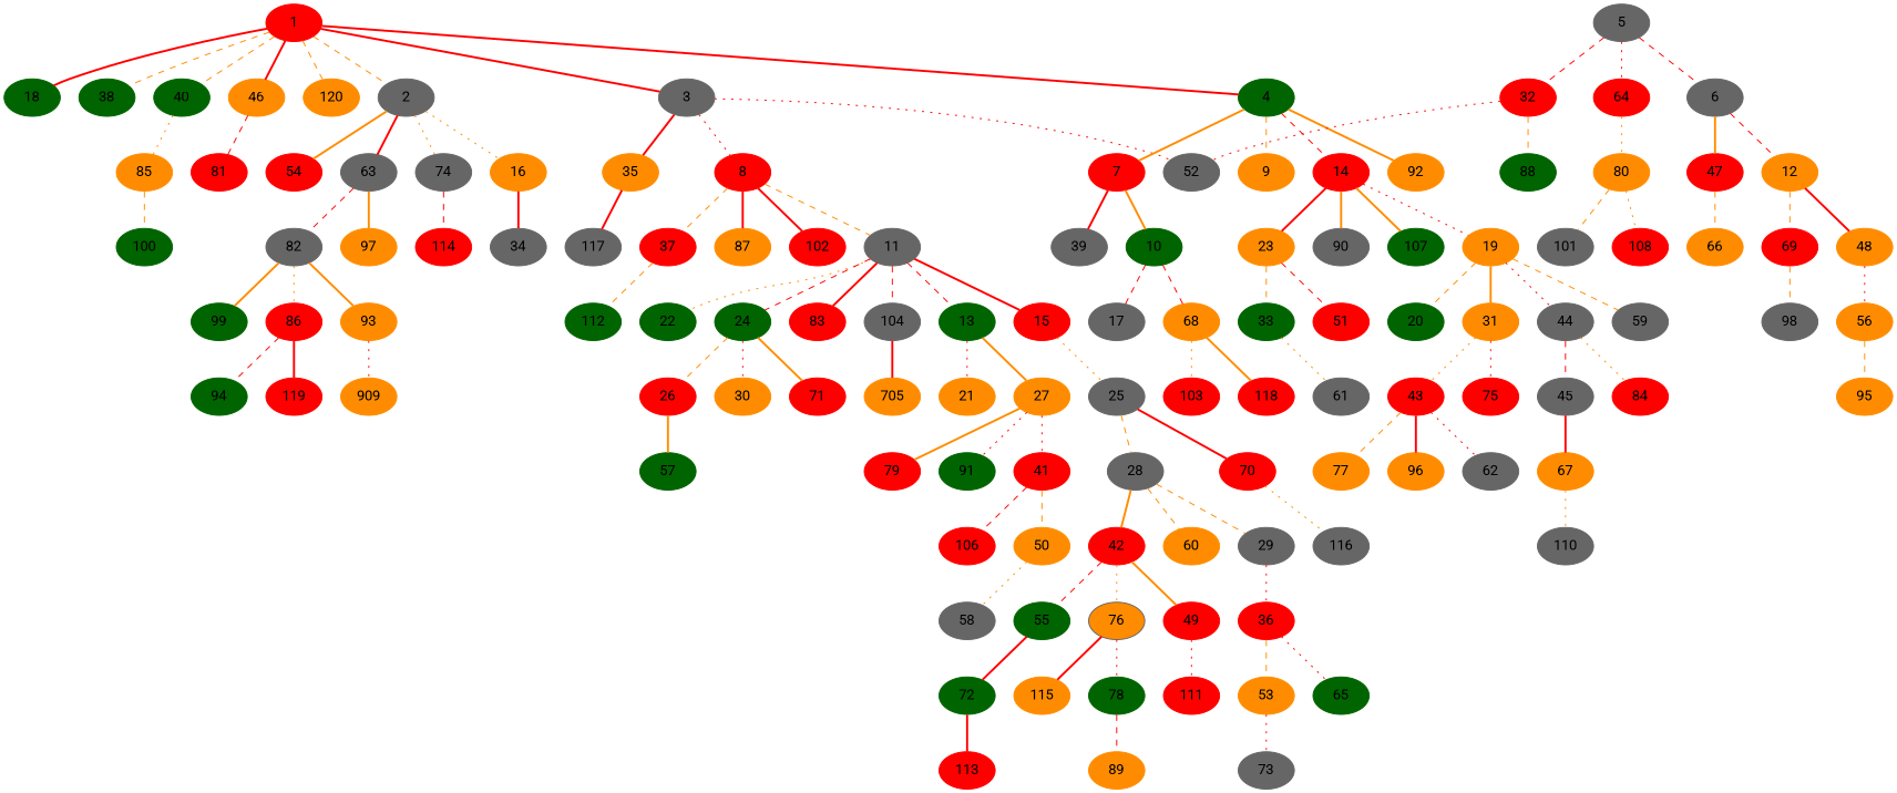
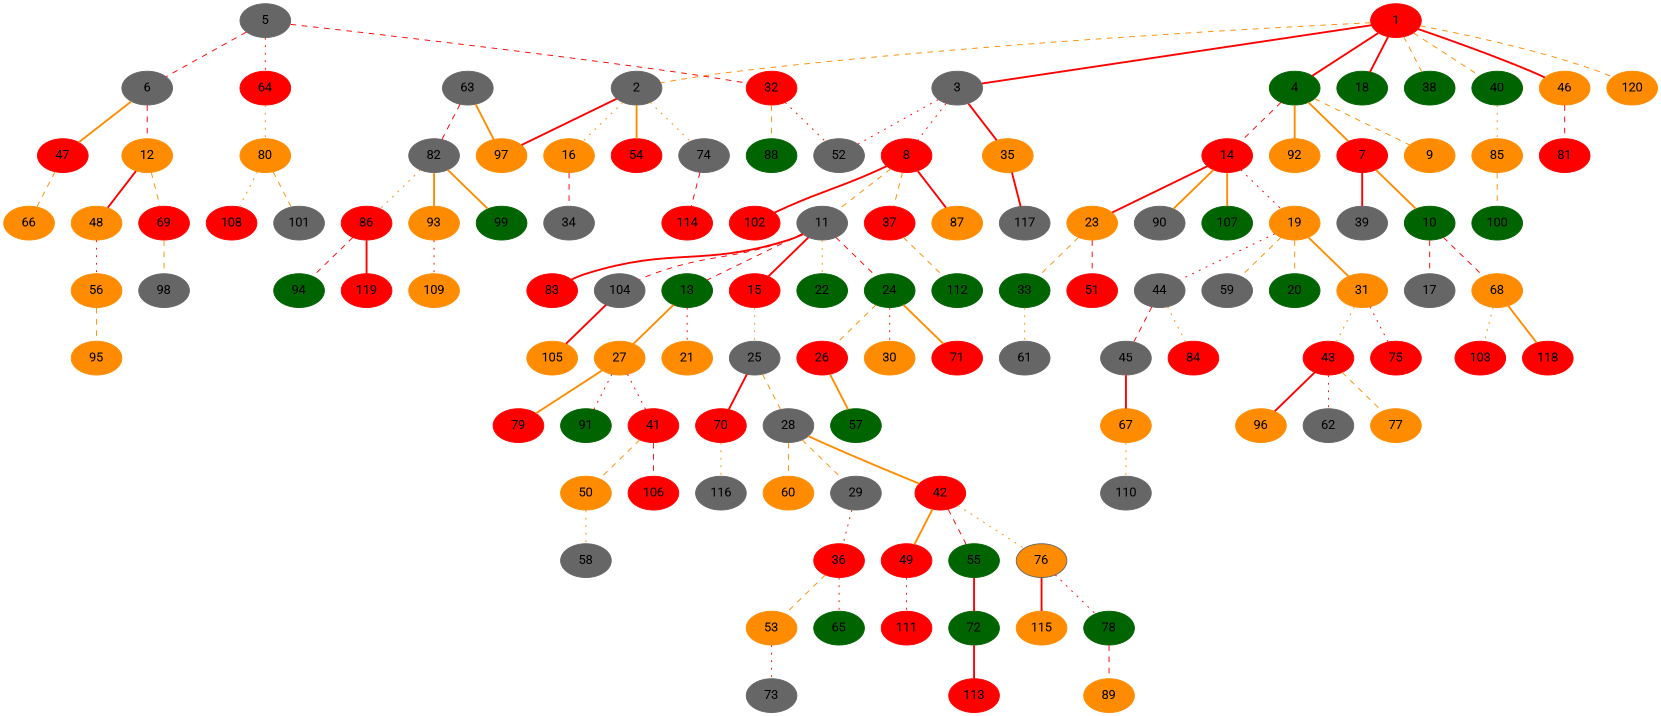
  graph {
    fontname=Roboto
    node [color=red fontname=Roboto style=filled]
    edge [color=red fontname=Roboto style=dashed]
    2 [color=gray40]
    1
    3 [color=gray40]
    4 [color=darkgreen]
    18 [color=darkgreen]
    38 [color=darkgreen]
    40 [color=darkgreen]
    46 [color=darkorange]
    120 [color=darkorange]
    16 [color=darkorange]
    54
    63 [color=gray40]
    74 [color=gray40]
    8
    35 [color=darkorange]
    52 [color=gray40]
    7
    9 [color=darkorange]
    14
    92 [color=darkorange]
    85 [color=darkorange]
    81
    34 [color=gray40]
    82 [color=gray40]
    97 [color=darkorange]
    114
    5 [color=gray40]
    6 [color=gray40]
    32
    64
    11 [color=gray40]
    37
    87 [color=darkorange]
    102
    117 [color=gray40]
    10 [color=darkgreen]
    39 [color=gray40]
    19 [color=darkorange]
    23 [color=darkorange]
    90 [color=gray40]
    107 [color=darkgreen]
    12 [color=darkorange]
    47
    88 [color=darkgreen]
    80 [color=darkorange]
    48 [color=darkorange]
    69
    66 [color=darkorange]
    17 [color=gray40]
    68 [color=darkorange]
    13 [color=darkgreen]
    15
    22 [color=darkgreen]
    24 [color=darkgreen]
    83
    104 [color=gray40]
    112 [color=darkgreen]
    103
    118
    21 [color=darkorange]
    27 [color=darkorange]
    25 [color=gray40]
    26
    30 [color=darkorange]
    71
-   105 [color=darkorange label=705]
+   105 [color=darkorange]
    56 [color=darkorange]
    98 [color=gray40]
    41
    79
    91 [color=darkgreen]
    20 [color=darkgreen]
    31 [color=darkorange]
    44 [color=gray40]
    59 [color=gray40]
    33 [color=darkgreen]
    51
    28 [color=gray40]
    70
    43
    75
    45 [color=gray40]
    84
    61 [color=gray40]
    57 [color=darkgreen]
    29 [color=gray40]
    42
    60 [color=darkorange]
    116 [color=gray40]
    50 [color=darkorange]
    106
    36
    49
    55 [color=darkgreen]
    76 [color=gray40 fillcolor=darkorange]
    53 [color=darkorange]
    65 [color=darkgreen]
    62 [color=gray40]
    77 [color=darkorange]
    96 [color=darkorange]
    73 [color=gray40]
    100 [color=darkgreen]
    58 [color=gray40]
    111
    72 [color=darkgreen]
    78 [color=darkgreen]
    115 [color=darkorange]
    67 [color=darkorange]
    110 [color=gray40]
    95 [color=darkorange]
    113
    86
    93 [color=darkorange]
    99 [color=darkgreen]
    101 [color=gray40]
    108
    89 [color=darkorange]
    94 [color=darkgreen]
    119
-   109 [color=darkorange label=909]
+   109 [color=darkorange]
    2 -- 16 [color=darkorange style=dotted]
    2 -- 54 [color=darkorange style=bold]
-   2 -- 63 [style=bold]
+   2 -- 97 [style=bold]
    2 -- 74 [color=darkorange style=dotted]
    1 -- 2 [color=darkorange]
    1 -- 3 [style=bold]
    1 -- 4 [style=bold]
    1 -- 18 [style=bold]
    1 -- 38 [color=darkorange]
    1 -- 40 [color=darkorange]
    1 -- 46 [style=bold]
    1 -- 120 [color=darkorange]
    3 -- 8 [style=dotted]
    3 -- 35 [style=bold]
    3 -- 52 [style=dotted]
    4 -- 7 [color=darkorange style=bold]
    4 -- 9 [color=darkorange]
    4 -- 14
    4 -- 92 [color=darkorange style=bold]
    40 -- 85 [color=darkorange style=dotted]
    46 -- 81
-   16 -- 34 [style=bold]
+   16 -- 34
    63 -- 82
    63 -- 97 [color=darkorange style=bold]
    74 -- 114
    8 -- 11 [color=darkorange]
    8 -- 37 [color=darkorange]
    8 -- 87 [style=bold]
    8 -- 102 [style=bold]
    35 -- 117 [style=bold]
    7 -- 10 [color=darkorange style=bold]
    7 -- 39 [style=bold]
    14 -- 19 [style=dotted]
    14 -- 23 [style=bold]
    14 -- 90 [color=darkorange style=bold]
    14 -- 107 [color=darkorange style=bold]
    85 -- 100 [color=darkorange]
    82 -- 86 [color=darkorange style=dotted]
    82 -- 93 [color=darkorange style=bold]
    82 -- 99 [color=darkorange style=bold]
    5 -- 6
    5 -- 32
    5 -- 64 [style=dotted]
    6 -- 12
    6 -- 47 [color=darkorange style=bold]
    32 -- 52 [style=dotted]
    32 -- 88 [color=darkorange]
    64 -- 80 [color=darkorange style=dotted]
    11 -- 13
    11 -- 15 [style=bold]
    11 -- 22 [color=darkorange style=dotted]
    11 -- 24
    11 -- 83 [style=bold]
    11 -- 104
    37 -- 112 [color=darkorange]
    10 -- 17
    10 -- 68
    19 -- 20 [color=darkorange]
    19 -- 31 [color=darkorange style=bold]
    19 -- 44 [style=dotted]
    19 -- 59 [color=darkorange]
    23 -- 33 [color=darkorange]
    23 -- 51
    12 -- 48 [style=bold]
    12 -- 69 [color=darkorange]
    47 -- 66 [color=darkorange]
    80 -- 101 [color=darkorange]
    80 -- 108 [color=darkorange style=dotted]
    48 -- 56 [style=dotted]
    69 -- 98 [color=darkorange]
    68 -- 103 [color=darkorange style=dotted]
    68 -- 118 [color=darkorange style=bold]
    13 -- 21 [style=dotted]
    13 -- 27 [color=darkorange style=bold]
    15 -- 25 [color=darkorange style=dotted]
    24 -- 26 [color=darkorange]
    24 -- 30 [style=dotted]
    24 -- 71 [color=darkorange style=bold]
    104 -- 105 [style=bold]
    27 -- 41 [style=dotted]
    27 -- 79 [color=darkorange style=bold]
    27 -- 91 [style=dotted]
    25 -- 28 [color=darkorange]
    25 -- 70 [style=bold]
    26 -- 57 [color=darkorange style=bold]
    56 -- 95 [color=darkorange]
    41 -- 50 [color=darkorange]
    41 -- 106
    31 -- 43 [color=darkorange style=dotted]
    31 -- 75 [style=dotted]
    44 -- 45
    44 -- 84 [color=darkorange style=dotted]
    33 -- 61 [color=darkorange style=dotted]
    28 -- 29 [color=darkorange]
    28 -- 42 [color=darkorange style=bold]
    28 -- 60 [color=darkorange]
    70 -- 116 [color=darkorange style=dotted]
    43 -- 62 [style=dotted]
    43 -- 77 [color=darkorange]
    43 -- 96 [style=bold]
    45 -- 67 [style=bold]
    29 -- 36 [style=dotted]
    42 -- 49 [color=darkorange style=bold]
    42 -- 55
    42 -- 76 [color=darkorange style=dotted]
    50 -- 58 [color=darkorange style=dotted]
    36 -- 53 [color=darkorange]
    36 -- 65 [style=dotted]
    49 -- 111 [style=dotted]
    55 -- 72 [style=bold]
    76 -- 78 [style=dotted]
    76 -- 115 [style=bold]
    53 -- 73 [style=dotted]
    72 -- 113 [style=bold]
    78 -- 89
    67 -- 110 [color=darkorange style=dotted]
    86 -- 94
    86 -- 119 [style=bold]
    93 -- 109 [style=dotted]
  }
